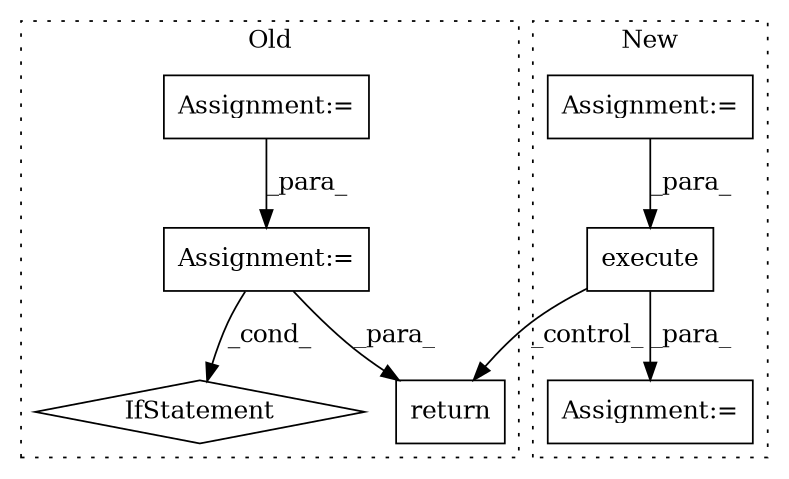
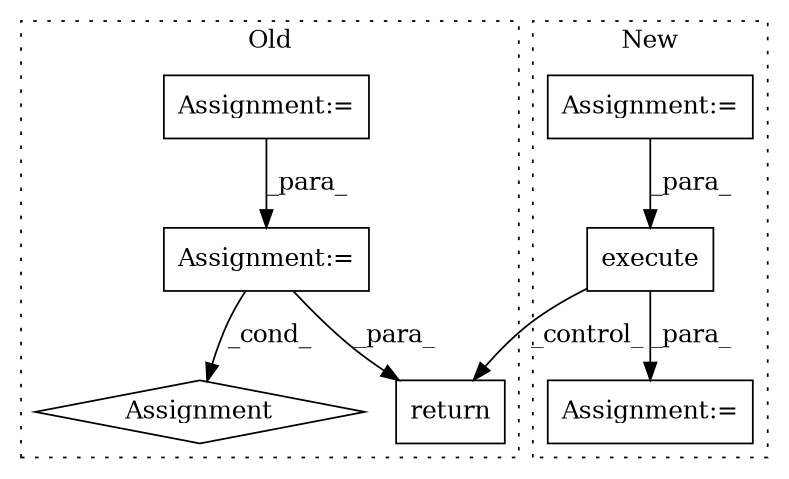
  digraph {
    node [a=7 l=1 shape=box]
-   n1 [a=25 l="4,2" label=IfStatement s="2060,2086" shape=diamond]
+   n1 [a=25 l="4,2" label=Assignment s="2060,2086" shape=diamond]
    n2 [label="Assignment:=" s=2033]
    n3 [label="Assignment:=" s=1958]
    n4 [a=41 l=7 label=return s=2096]
    n5 [a=32 l="8,1" label=execute s="2183,2201"]
    n6 [label="Assignment:=" s=2104]
    n7 [l=2 label="Assignment:=" s=2176]
    subgraph cluster_1 {
      label=Old
      style=dotted
      n1
      n2
      n3
      n4
    }
    subgraph cluster_2 {
      label=New
      style=dotted
      n5
      n6
      n7
    }
    n2 -> n1 [label=_cond_]
    n2 -> n4 [label=_para_]
    n3 -> n2 [label=_para_]
    n5 -> n4 [label=_control_]
    n5 -> n7 [label=_para_]
    n6 -> n5 [label=_para_]
  }
